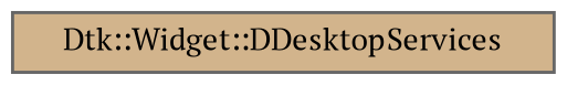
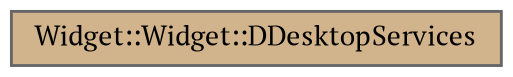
  digraph {
    rankdir=TB
    fontname="PT Serif"
-   n1 [color=gray40 fillcolor=tan fontname="PT Serif" fontsize=10 height=0.2 label="Dtk::Widget::DDesktopServices" shape=box style=filled width=0.4]
+   n1 [color=gray40 fillcolor=tan fontname="PT Serif" fontsize=10 height=0.2 label="Widget::Widget::DDesktopServices" shape=box style=filled width=0.4]
  }
